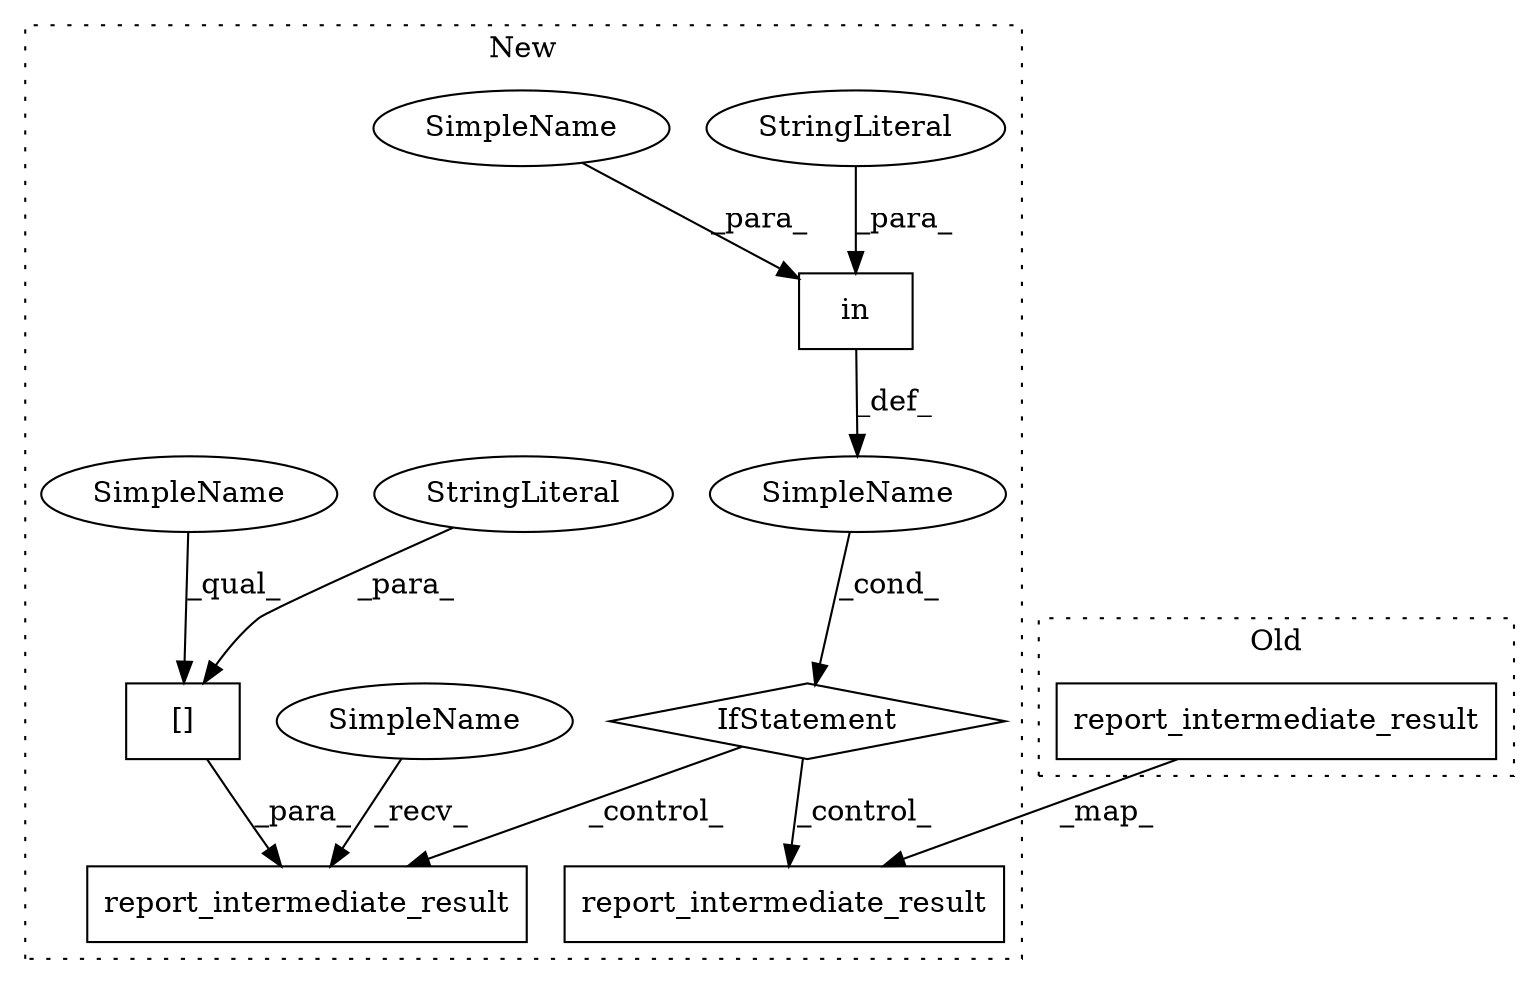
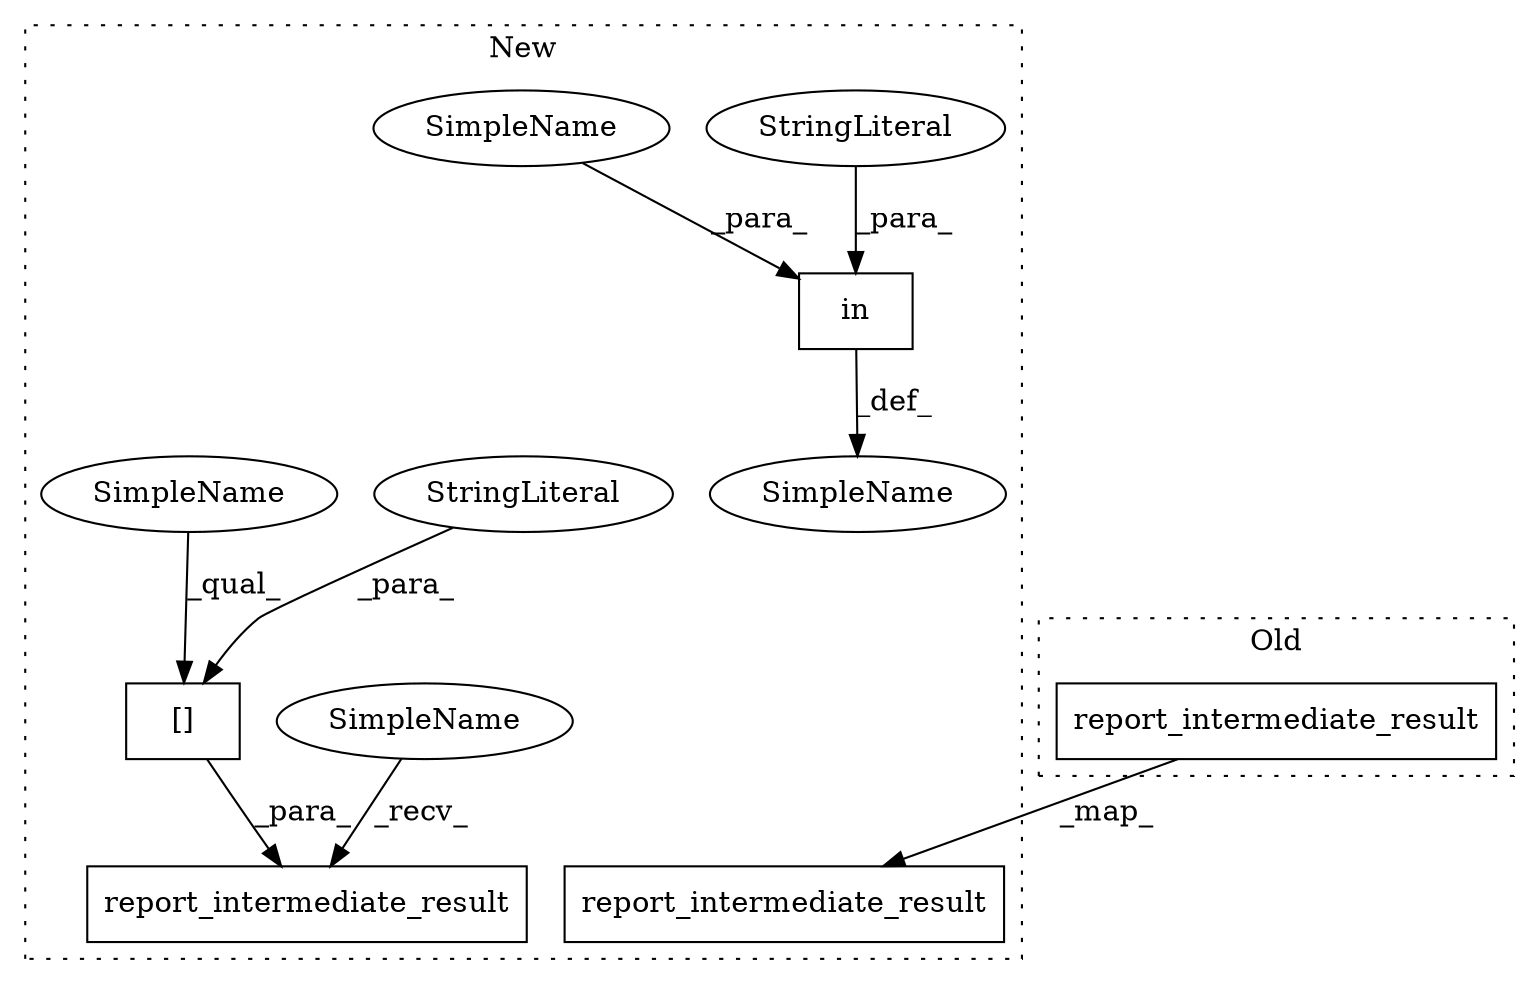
  digraph {
    node [a=42 l="27,1" s=2510 shape=ellipse]
    n1 [a=32 label=report_intermediate_result s="2541,2583" shape=box]
    n2 [label=SimpleName l="" s=""]
-   n3 [a=25 l="8,2" label=IfStatement s="2502,2527" shape=diamond]
    n4 [a=32 label=report_intermediate_result s="2610,2657" shape=box]
    n5 [a=2 l="5,1" label="[]" s="2637,2656" shape=box]
    n6 [a=105 l=17 label=in shape=box]
    n7 [a=45 l=9 label=StringLiteral]
    n8 [a=45 l=14 label=StringLiteral s=2642]
    n9 [l=3 label=SimpleName s=2606]
    n10 [l=4 label=SimpleName s=2637]
    n11 [l=4 label=SimpleName s=2523]
    n12 [a=32 label=report_intermediate_result s="2506,2548" shape=box]
    subgraph cluster_1 {
      label=New
      style=dotted
      n1
      n2
-     n3
      n4
      n5
      n6
      n7
      n8
      n9
      n10
      n11
    }
    subgraph cluster_2 {
      label=Old
      style=dotted
      n12
    }
-   n2 -> n3 [label=_cond_]
-   n3 -> n1 [label=_control_]
-   n3 -> n4 [label=_control_]
    n5 -> n4 [label=_para_]
    n6 -> n2 [label=_def_]
    n7 -> n6 [label=_para_]
    n8 -> n5 [label=_para_]
    n9 -> n4 [label=_recv_]
    n10 -> n5 [label=_qual_]
    n11 -> n6 [label=_para_]
    n12 -> n1 [label=_map_]
  }
